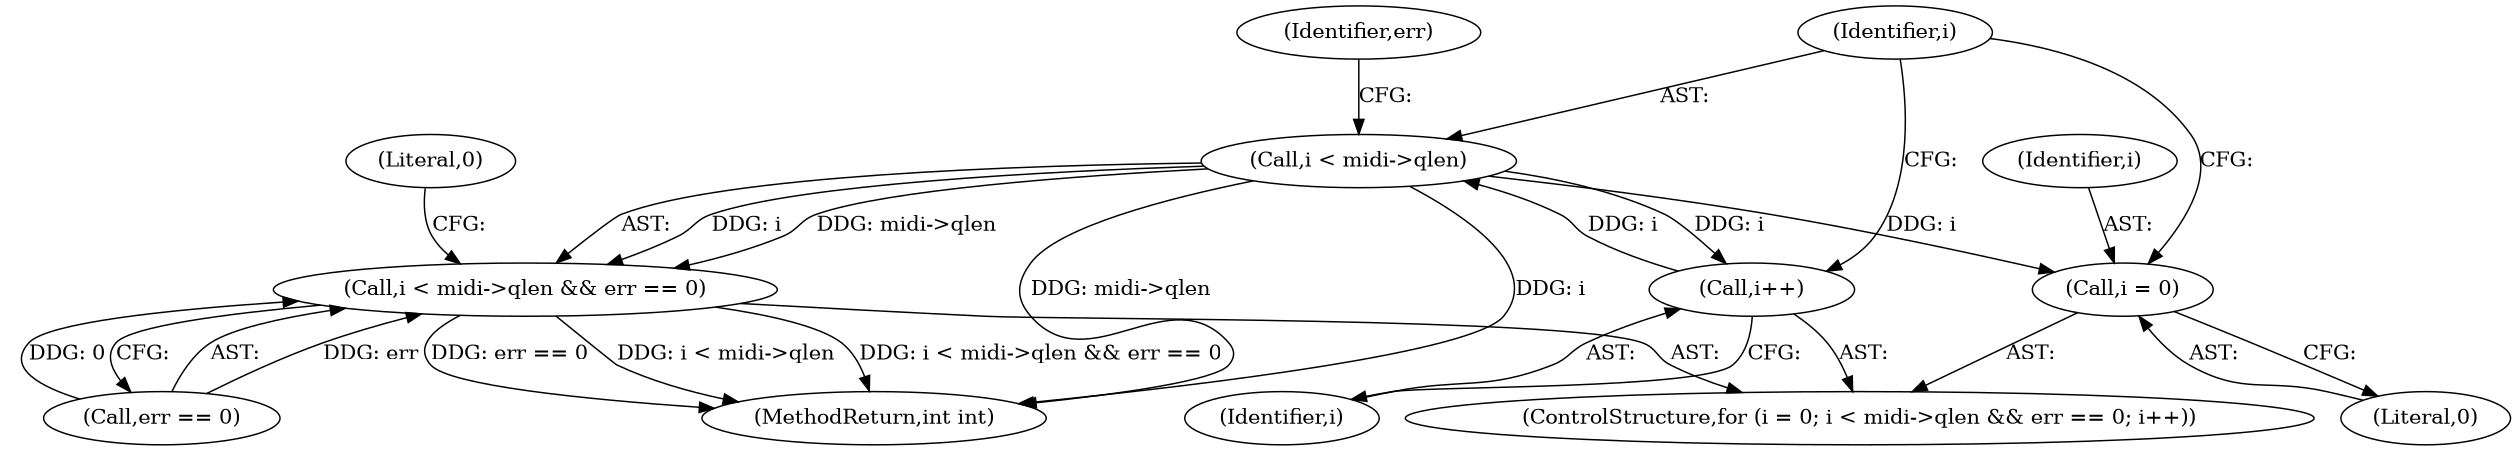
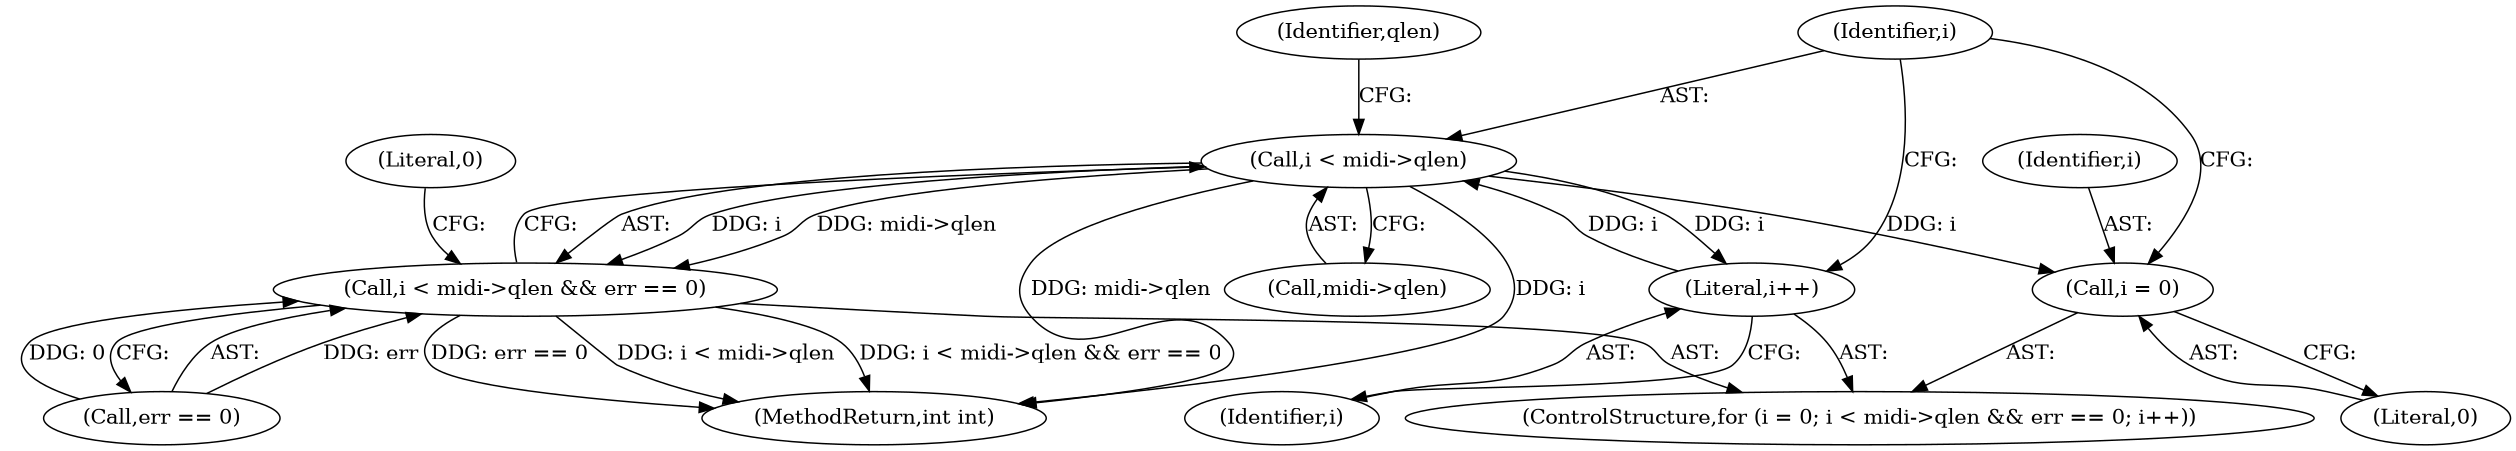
  digraph {
    n1 [label="(Call,i < midi->qlen)"]
-   n2 [label="(Call,i++)"]
+   n2 [label="(Literal,i++)"]
    n3 [label="(Call,i < midi->qlen && err == 0)"]
+   n4 [label="(Call,midi->qlen)"]
    n5 [label="(MethodReturn,int int)"]
    n6 [label="(Call,i = 0)"]
    n7 [label="(Identifier,i)"]
    n8 [label="(ControlStructure,for (i = 0; i < midi->qlen && err == 0; i++))"]
    n9 [label="(Call,err == 0)"]
    n10 [label="(Literal,0)"]
-   n11 [label="(Identifier,err)"]
+   n11 [label="(Identifier,qlen)"]
    n12 [label="(Identifier,i)"]
    n13 [label="(Identifier,i)"]
    n14 [label="(Literal,0)"]
    n1 -> n2 [label="DDG: i"]
    n1 -> n3 [label="AST: "]
    n1 -> n3 [label="DDG: i"]
    n1 -> n3 [label="DDG: midi->qlen"]
+   n1 -> n4 [label="CFG: "]
    n1 -> n5 [label="DDG: midi->qlen"]
    n1 -> n5 [label="DDG: i"]
    n1 -> n6 [label="DDG: i"]
    n2 -> n1 [label="DDG: i"]
    n2 -> n7 [label="CFG: "]
    n2 -> n8 [label="AST: "]
+   n3 -> n1 [label="CFG: "]
    n3 -> n5 [label="DDG: i < midi->qlen && err == 0"]
    n3 -> n5 [label="DDG: err == 0"]
    n3 -> n5 [label="DDG: i < midi->qlen"]
    n3 -> n8 [label="AST: "]
    n3 -> n9 [label="CFG: "]
+   n4 -> n1 [label="AST: "]
    n6 -> n8 [label="AST: "]
    n6 -> n10 [label="CFG: "]
    n7 -> n2 [label="AST: "]
    n9 -> n3 [label="AST: "]
    n9 -> n3 [label="DDG: err"]
    n9 -> n3 [label="DDG: 0"]
    n10 -> n6 [label="AST: "]
    n11 -> n1 [label="CFG: "]
    n12 -> n6 [label="AST: "]
    n13 -> n1 [label="AST: "]
    n13 -> n2 [label="CFG: "]
    n13 -> n6 [label="CFG: "]
    n14 -> n3 [label="CFG: "]
  }
